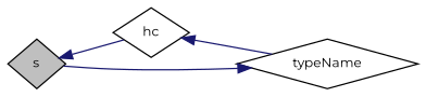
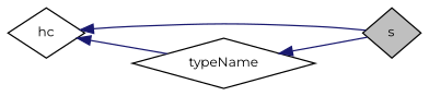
  digraph {
    fontname=Montserrat
    rankdir=LR
    node [color=black fontname=Montserrat fontsize=10 shape=diamond]
    edge [color=midnightblue dir=back fontname=Montserrat fontsize=10 labelfontname=FreeSans labelfontsize=10 style=solid]
    n1 [fillcolor=grey75 fontcolor=black height=0.2 label=s style=filled width=0.4]
    n2 [height=0.2 label=hc width=0.4]
    n3 [height=0.2 label=typeName width=0.4]
-   n1 -> n2
+   n2 -> n1
    n2 -> n3
    n3 -> n1
  }
